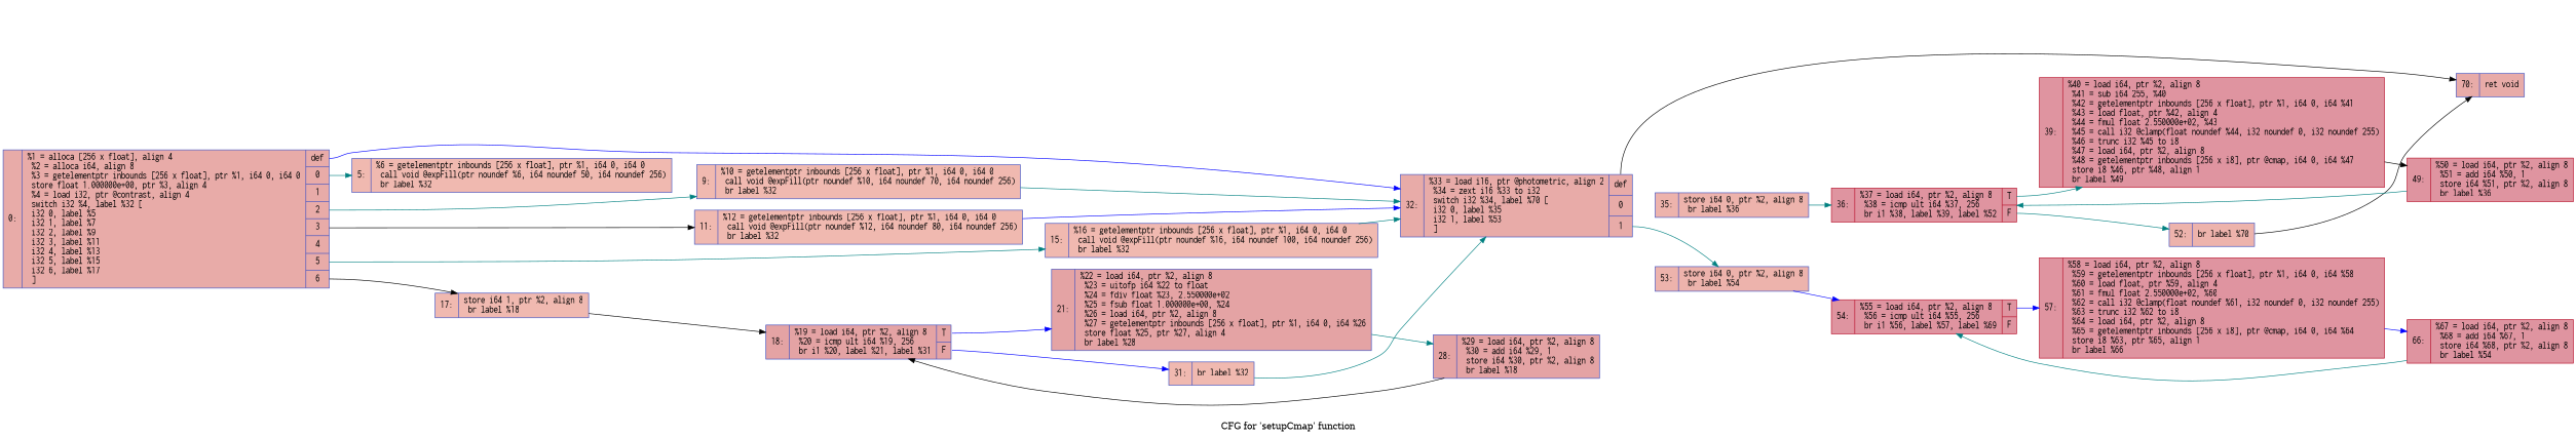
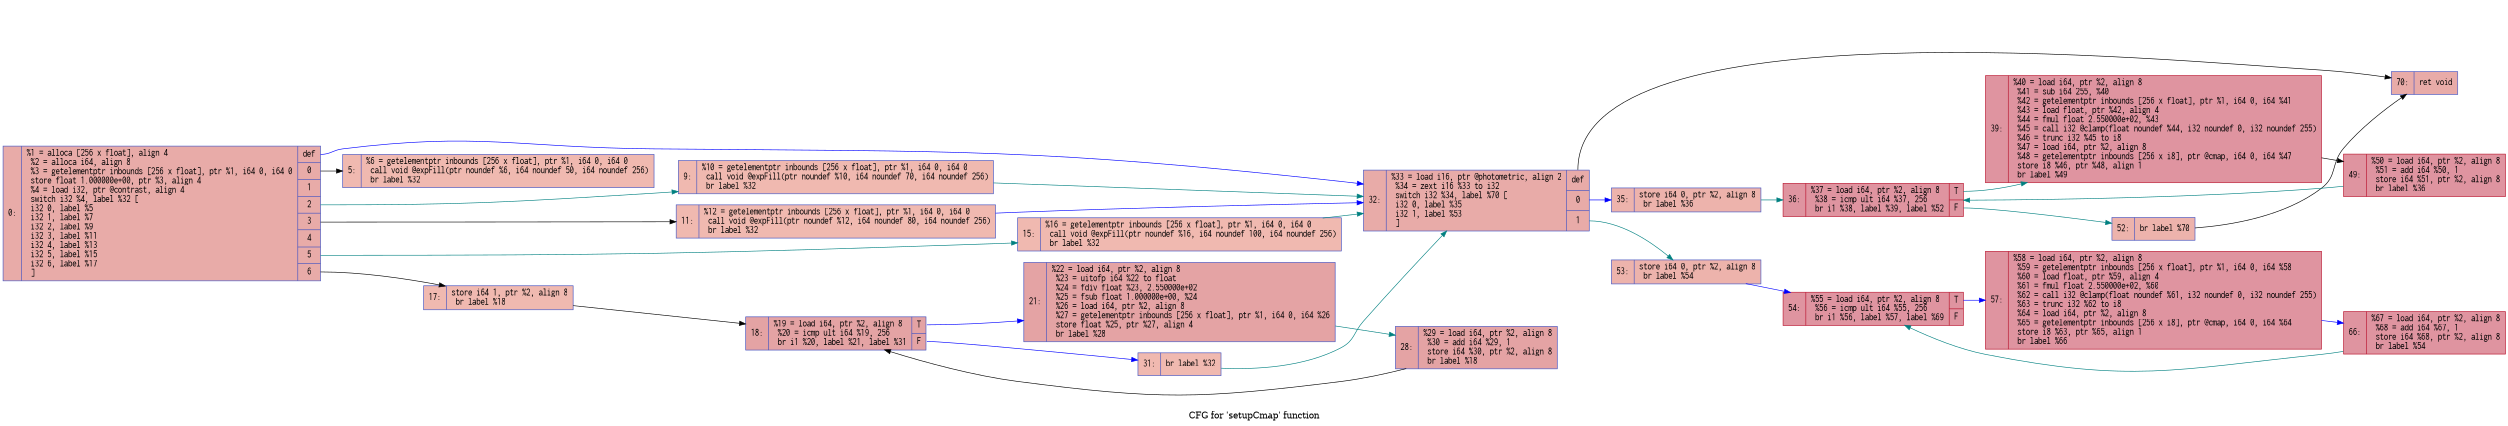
  digraph {
    label="CFG for 'setupCmap' function"
    rankdir=LR
    node [color="#3d50c3ff" fillcolor="#de614d70" fontname=Courier shape=record style=filled]
    edge [color=teal]
    n1 [fillcolor="#cc403a70" label="{0:\l|  %1 = alloca [256 x float], align 4\l  %2 = alloca i64, align 8\l  %3 = getelementptr inbounds [256 x float], ptr %1, i64 0, i64 0\l  store float 1.000000e+00, ptr %3, align 4\l  %4 = load i32, ptr @contrast, align 4\l  switch i32 %4, label %32 [\l    i32 0, label %5\l    i32 1, label %7\l    i32 2, label %9\l    i32 3, label %11\l    i32 4, label %13\l    i32 5, label %15\l    i32 6, label %17\l  ]\l|{<s0>def|<s1>0|<s2>1|<s3>2|<s4>3|<s5>4|<s6>5|<s7>6}}"]
    n2 [fillcolor="#cc403a70" label="{32:\l|  %33 = load i16, ptr @photometric, align 2\l  %34 = zext i16 %33 to i32\l  switch i32 %34, label %70 [\l    i32 0, label %35\l    i32 1, label %53\l  ]\l|{<s0>def|<s1>0|<s2>1}}"]
    n3 [label="{5:\l|  %6 = getelementptr inbounds [256 x float], ptr %1, i64 0, i64 0\l  call void @expFill(ptr noundef %6, i64 noundef 50, i64 noundef 256)\l  br label %32\l}"]
    n4 [label="{9:\l|  %10 = getelementptr inbounds [256 x float], ptr %1, i64 0, i64 0\l  call void @expFill(ptr noundef %10, i64 noundef 70, i64 noundef 256)\l  br label %32\l}"]
    n5 [label="{11:\l|  %12 = getelementptr inbounds [256 x float], ptr %1, i64 0, i64 0\l  call void @expFill(ptr noundef %12, i64 noundef 80, i64 noundef 256)\l  br label %32\l}"]
    n6 [label="{15:\l|  %16 = getelementptr inbounds [256 x float], ptr %1, i64 0, i64 0\l  call void @expFill(ptr noundef %16, i64 noundef 100, i64 noundef 256)\l  br label %32\l}"]
    n7 [label="{17:\l|  store i64 1, ptr %2, align 8\l  br label %18\l}"]
    n8 [fillcolor="#cc403a70" label="{70:\l|  ret void\l}"]
    n9 [fillcolor="#d6524470" label="{35:\l|  store i64 0, ptr %2, align 8\l  br label %36\l}"]
    n10 [fillcolor="#d6524470" label="{53:\l|  store i64 0, ptr %2, align 8\l  br label %54\l}"]
    n11 [fillcolor="#c32e3170" label="{18:\l|  %19 = load i64, ptr %2, align 8\l  %20 = icmp ult i64 %19, 256\l  br i1 %20, label %21, label %31\l|{<s0>T|<s1>F}}"]
    n12 [color="#b70d28ff" fillcolor="#b70d2870" label="{36:\l|  %37 = load i64, ptr %2, align 8\l  %38 = icmp ult i64 %37, 256\l  br i1 %38, label %39, label %52\l|{<s0>T|<s1>F}}"]
    n13 [color="#b70d28ff" fillcolor="#b70d2870" label="{54:\l|  %55 = load i64, ptr %2, align 8\l  %56 = icmp ult i64 %55, 256\l  br i1 %56, label %57, label %69\l|{<s0>T|<s1>F}}"]
    n14 [fillcolor="#c32e3170" label="{21:\l|  %22 = load i64, ptr %2, align 8\l  %23 = uitofp i64 %22 to float\l  %24 = fdiv float %23, 2.550000e+02\l  %25 = fsub float 1.000000e+00, %24\l  %26 = load i64, ptr %2, align 8\l  %27 = getelementptr inbounds [256 x float], ptr %1, i64 0, i64 %26\l  store float %25, ptr %27, align 4\l  br label %28\l}"]
    n15 [label="{31:\l|  br label %32\l}"]
    n16 [fillcolor="#c32e3170" label="{28:\l|  %29 = load i64, ptr %2, align 8\l  %30 = add i64 %29, 1\l  store i64 %30, ptr %2, align 8\l  br label %18\l}"]
    n17 [color="#b70d28ff" fillcolor="#b70d2870" label="{39:\l|  %40 = load i64, ptr %2, align 8\l  %41 = sub i64 255, %40\l  %42 = getelementptr inbounds [256 x float], ptr %1, i64 0, i64 %41\l  %43 = load float, ptr %42, align 4\l  %44 = fmul float 2.550000e+02, %43\l  %45 = call i32 @clamp(float noundef %44, i32 noundef 0, i32 noundef 255)\l  %46 = trunc i32 %45 to i8\l  %47 = load i64, ptr %2, align 8\l  %48 = getelementptr inbounds [256 x i8], ptr @cmap, i64 0, i64 %47\l  store i8 %46, ptr %48, align 1\l  br label %49\l}"]
    n18 [fillcolor="#d6524470" label="{52:\l|  br label %70\l}"]
    n19 [color="#b70d28ff" fillcolor="#b70d2870" label="{57:\l|  %58 = load i64, ptr %2, align 8\l  %59 = getelementptr inbounds [256 x float], ptr %1, i64 0, i64 %58\l  %60 = load float, ptr %59, align 4\l  %61 = fmul float 2.550000e+02, %60\l  %62 = call i32 @clamp(float noundef %61, i32 noundef 0, i32 noundef 255)\l  %63 = trunc i32 %62 to i8\l  %64 = load i64, ptr %2, align 8\l  %65 = getelementptr inbounds [256 x i8], ptr @cmap, i64 0, i64 %64\l  store i8 %63, ptr %65, align 1\l  br label %66\l}"]
    n20 [color="#b70d28ff" fillcolor="#b70d2870" label="{49:\l|  %50 = load i64, ptr %2, align 8\l  %51 = add i64 %50, 1\l  store i64 %51, ptr %2, align 8\l  br label %36\l}"]
    n21 [color="#b70d28ff" fillcolor="#b70d2870" label="{66:\l|  %67 = load i64, ptr %2, align 8\l  %68 = add i64 %67, 1\l  store i64 %68, ptr %2, align 8\l  br label %54\l}"]
    n1 -> n2 [color=blue tailport=s0]
-   n1 -> n3 [tailport=s1]
+   n1 -> n3 [color=black tailport=s1]
    n1 -> n4 [tailport=s3]
    n1 -> n5 [color=black tailport=s4]
    n1 -> n6 [tailport=s6]
    n1 -> n7 [color=black tailport=s7]
    n2 -> n8 [color=black tailport=s0]
+   n2 -> n9 [color=blue tailport=s1]
    n2 -> n10 [tailport=s2]
    n4 -> n2
    n5 -> n2 [color=blue]
    n6 -> n2
    n7 -> n11 [color=black]
    n9 -> n12
    n10 -> n13 [color=blue]
    n11 -> n14 [color=blue tailport=s0]
    n11 -> n15 [color=blue tailport=s1]
    n12 -> n17 [tailport=s0]
    n12 -> n18 [tailport=s1]
    n13 -> n19 [color=blue tailport=s0]
    n14 -> n16
    n15 -> n2
    n16 -> n11 [color=black]
    n17 -> n20 [color=black]
    n18 -> n8 [color=black]
    n19 -> n21 [color=blue]
    n20 -> n12
    n21 -> n13
  }
